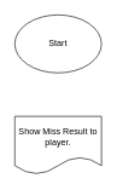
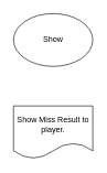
  <mxCell id="0" />
  <mxCell id="1" parent="0" />
  <mxCell id="2" value="Show Miss Result to player." style="shape=document;whiteSpace=wrap;html=1;boundedLbl=1;" vertex="1" parent="1"><mxGeometry x="20" y="160" width="120" height="80" as="geometry" /></mxCell>
- <mxCell id="3" value="Start" style="ellipse;whiteSpace=wrap;html=1;" vertex="1" parent="1"><mxGeometry x="20" y="20" width="120" height="80" as="geometry" /></mxCell>
+ <mxCell id="3" value="Show" style="ellipse;whiteSpace=wrap;html=1;" vertex="1" parent="1"><mxGeometry x="20" y="20" width="120" height="80" as="geometry" /></mxCell>
